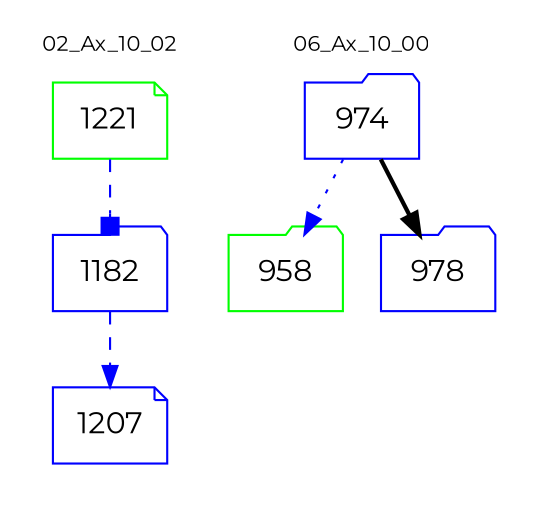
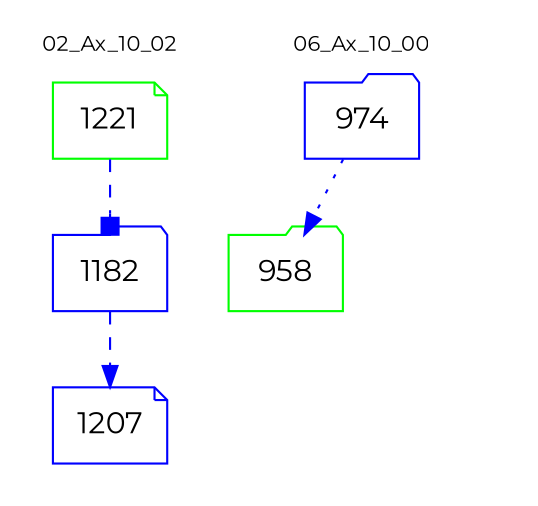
  digraph {
    fontname=Montserrat
    node [color=blue fontname=Montserrat shape=folder]
    edge [arrowhead=normal color=blue fontname=Montserrat style=dashed]
    n1 [label=1182]
    n2 [label=1207 shape=note]
    n3 [color=green label=1221 shape=note]
    n4 [label=974]
    n5 [color=green label=958]
-   n6 [label=978]
    subgraph cluster_1 {
      color=white
      fontsize=10
      label="02_Ax_10_02"
      n1
      n2
      n3
    }
    subgraph cluster_2 {
      color=white
      fontsize=10
      label="06_Ax_10_00"
      n4
      n5
-     n6
    }
    n1 -> n2
    n3 -> n1 [arrowhead=box]
    n4 -> n5 [style=dotted]
-   n4 -> n6 [color=black style=bold]
  }
